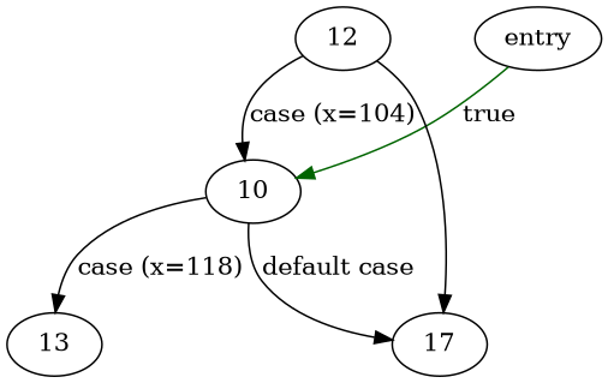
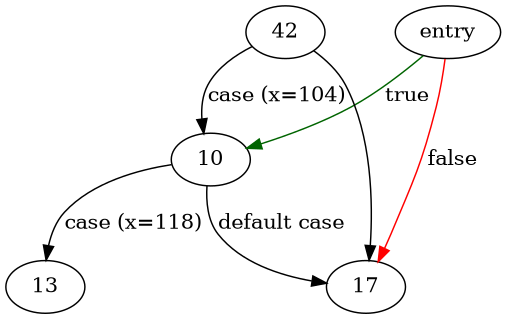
  digraph {
    n1 [label=entry]
    10
    17
    13
-   12
+   12 [label=42]
    n1 -> 10 [color=darkgreen label=true]
+   n1 -> 17 [color=red label=false]
    10 -> 17 [label="default case"]
    10 -> 13 [label="case (x=118)"]
    12 -> 10 [label="case (x=104)"]
    12 -> 17
  }
